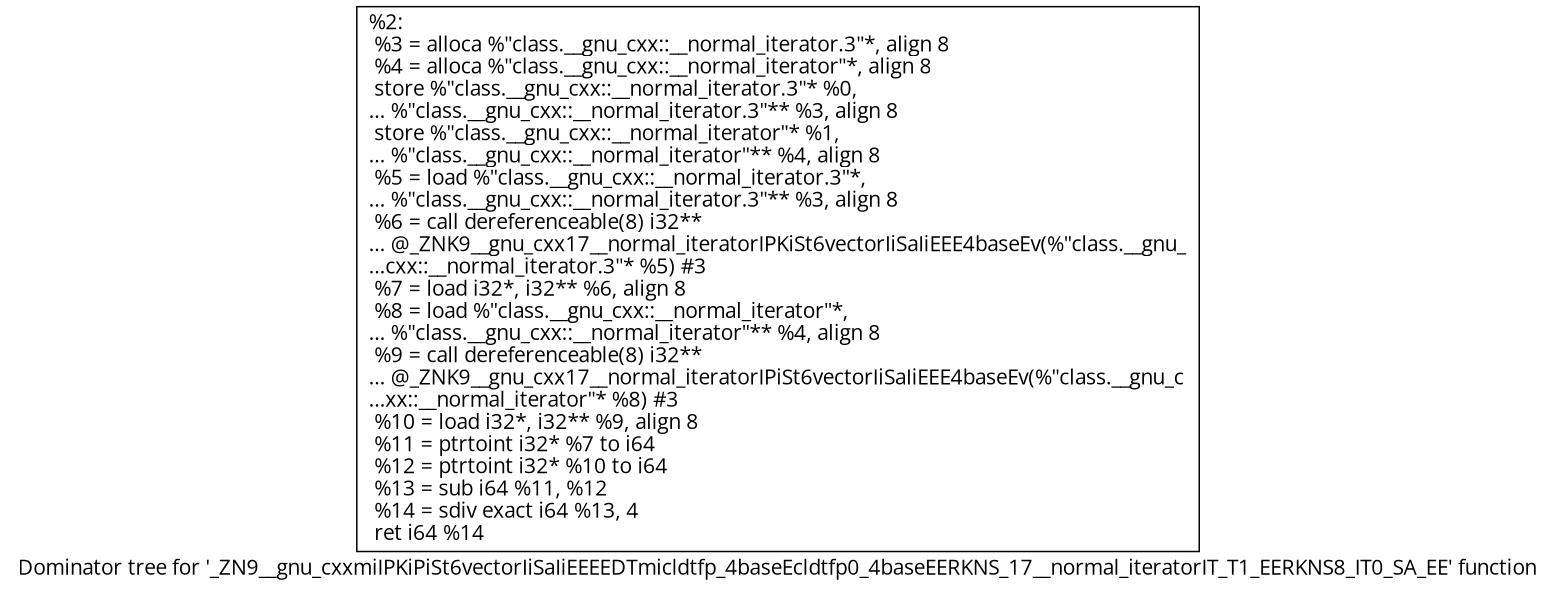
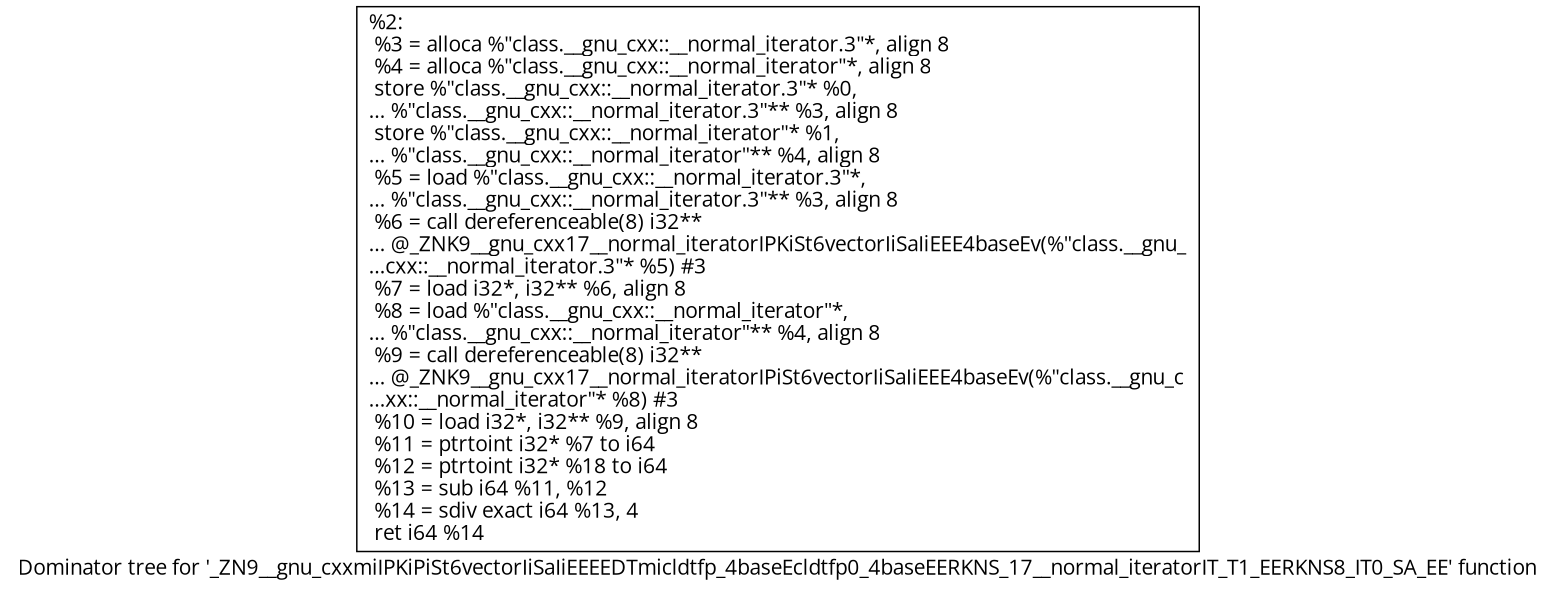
  digraph {
    label="Dominator tree for '_ZN9__gnu_cxxmiIPKiPiSt6vectorIiSaIiEEEEDTmicldtfp_4baseEcldtfp0_4baseEERKNS_17__normal_iteratorIT_T1_EERKNS8_IT0_SA_EE' function"
    fontname="Open Sans"
-   n1 [label="{%2:\l  %3 = alloca %\"class.__gnu_cxx::__normal_iterator.3\"*, align 8\l  %4 = alloca %\"class.__gnu_cxx::__normal_iterator\"*, align 8\l  store %\"class.__gnu_cxx::__normal_iterator.3\"* %0,\l... %\"class.__gnu_cxx::__normal_iterator.3\"** %3, align 8\l  store %\"class.__gnu_cxx::__normal_iterator\"* %1,\l... %\"class.__gnu_cxx::__normal_iterator\"** %4, align 8\l  %5 = load %\"class.__gnu_cxx::__normal_iterator.3\"*,\l... %\"class.__gnu_cxx::__normal_iterator.3\"** %3, align 8\l  %6 = call dereferenceable(8) i32**\l... @_ZNK9__gnu_cxx17__normal_iteratorIPKiSt6vectorIiSaIiEEE4baseEv(%\"class.__gnu_\l...cxx::__normal_iterator.3\"* %5) #3\l  %7 = load i32*, i32** %6, align 8\l  %8 = load %\"class.__gnu_cxx::__normal_iterator\"*,\l... %\"class.__gnu_cxx::__normal_iterator\"** %4, align 8\l  %9 = call dereferenceable(8) i32**\l... @_ZNK9__gnu_cxx17__normal_iteratorIPiSt6vectorIiSaIiEEE4baseEv(%\"class.__gnu_c\l...xx::__normal_iterator\"* %8) #3\l  %10 = load i32*, i32** %9, align 8\l  %11 = ptrtoint i32* %7 to i64\l  %12 = ptrtoint i32* %10 to i64\l  %13 = sub i64 %11, %12\l  %14 = sdiv exact i64 %13, 4\l  ret i64 %14\l}" shape=record fontname="Open Sans"]
+   n1 [label="{%2:\l  %3 = alloca %\"class.__gnu_cxx::__normal_iterator.3\"*, align 8\l  %4 = alloca %\"class.__gnu_cxx::__normal_iterator\"*, align 8\l  store %\"class.__gnu_cxx::__normal_iterator.3\"* %0,\l... %\"class.__gnu_cxx::__normal_iterator.3\"** %3, align 8\l  store %\"class.__gnu_cxx::__normal_iterator\"* %1,\l... %\"class.__gnu_cxx::__normal_iterator\"** %4, align 8\l  %5 = load %\"class.__gnu_cxx::__normal_iterator.3\"*,\l... %\"class.__gnu_cxx::__normal_iterator.3\"** %3, align 8\l  %6 = call dereferenceable(8) i32**\l... @_ZNK9__gnu_cxx17__normal_iteratorIPKiSt6vectorIiSaIiEEE4baseEv(%\"class.__gnu_\l...cxx::__normal_iterator.3\"* %5) #3\l  %7 = load i32*, i32** %6, align 8\l  %8 = load %\"class.__gnu_cxx::__normal_iterator\"*,\l... %\"class.__gnu_cxx::__normal_iterator\"** %4, align 8\l  %9 = call dereferenceable(8) i32**\l... @_ZNK9__gnu_cxx17__normal_iteratorIPiSt6vectorIiSaIiEEE4baseEv(%\"class.__gnu_c\l...xx::__normal_iterator\"* %8) #3\l  %10 = load i32*, i32** %9, align 8\l  %11 = ptrtoint i32* %7 to i64\l  %12 = ptrtoint i32* %18 to i64\l  %13 = sub i64 %11, %12\l  %14 = sdiv exact i64 %13, 4\l  ret i64 %14\l}" shape=record fontname="Open Sans"]
  }
